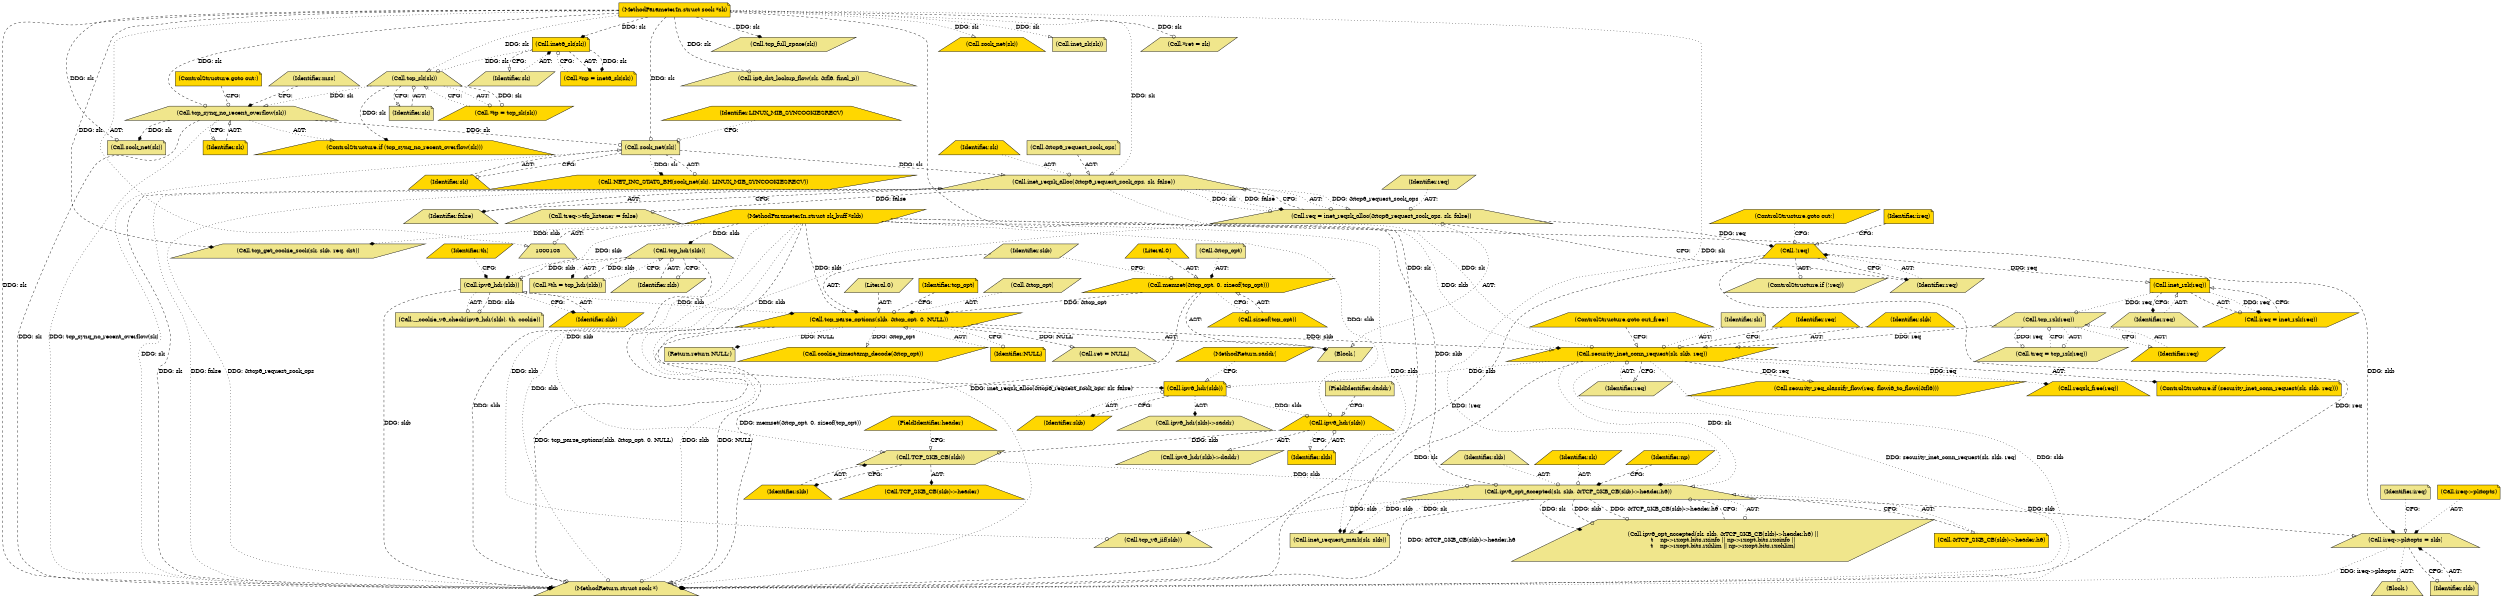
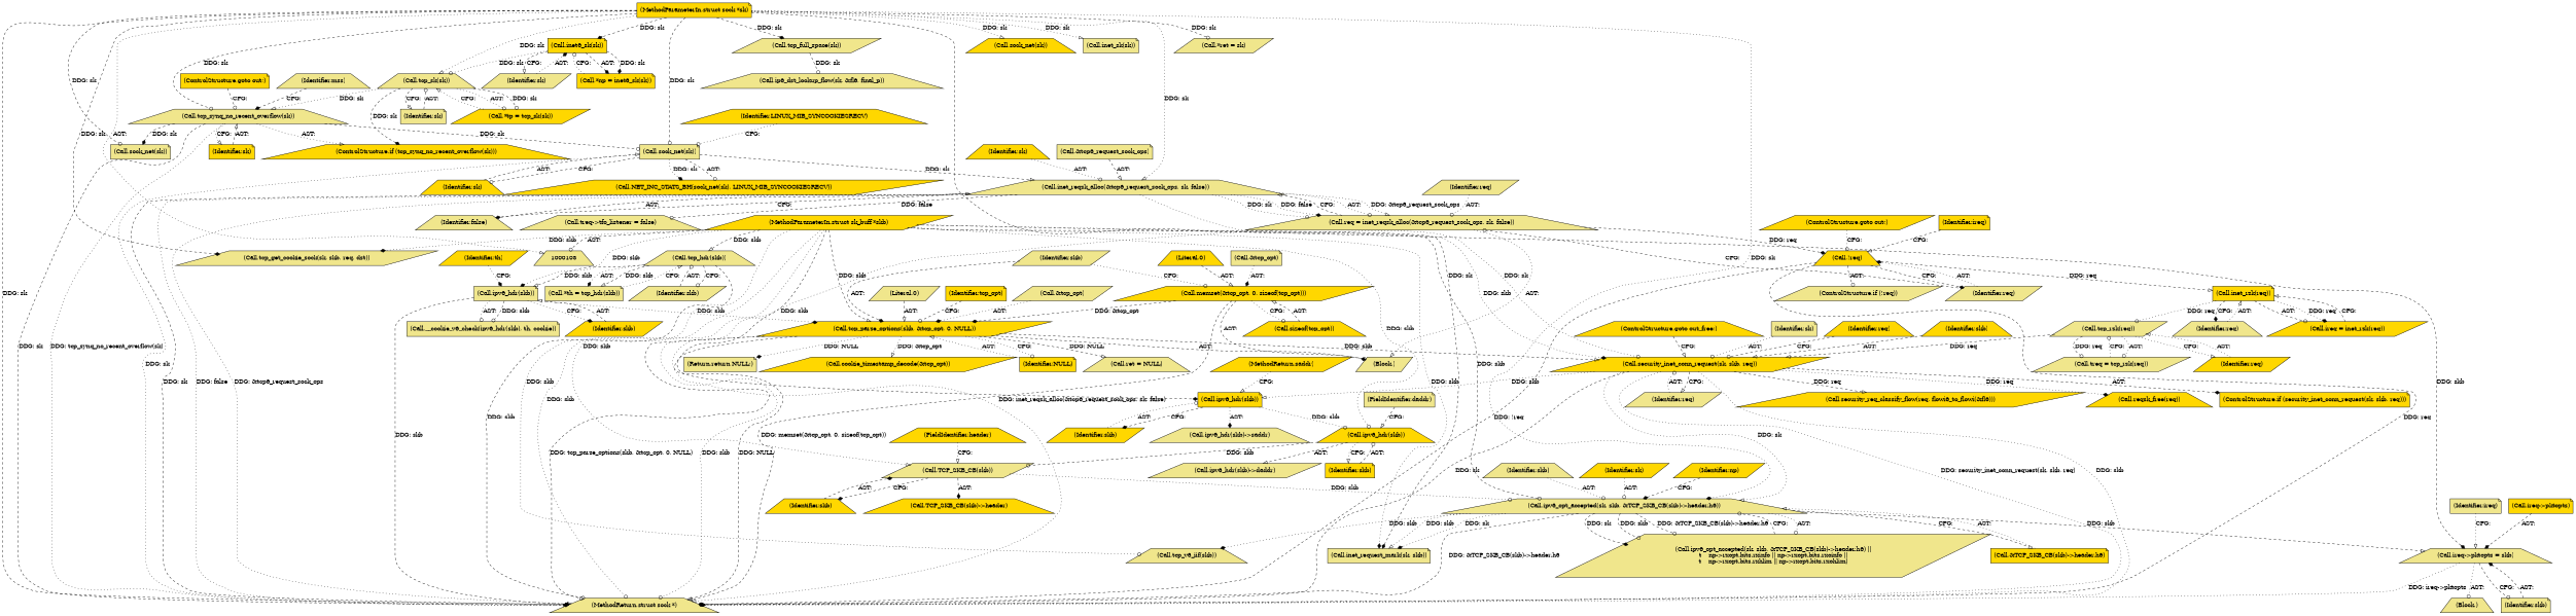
  digraph {
    node [fillcolor=khaki shape=trapezium style=filled]
    edge [arrowhead=odot style=dashed]
    n1 [label="(Call,ireq->pktopts = skb)"]
    n2 [label="(Identifier,skb)" shape=note]
    n3 [label="(Block,)"]
    n4 [label="(MethodReturn,struct sock *)"]
    n5 [label="(Call,ipv6_opt_accepted(sk, skb, &TCP_SKB_CB(skb)->header.h6))"]
    n6 [label="(Call,tcp_v6_iif(skb))"]
    n7 [label="(Call,inet_request_mark(sk, skb))" shape=note]
    n8 [label="(Call,ipv6_opt_accepted(sk, skb, &TCP_SKB_CB(skb)->header.h6) ||\n\t    np->rxopt.bits.rxinfo || np->rxopt.bits.rxoinfo ||\n\t    np->rxopt.bits.rxhlim || np->rxopt.bits.rxohlim)" shape=parallelogram]
    n9 [fillcolor=gold label="(Call,&TCP_SKB_CB(skb)->header.h6)" shape=note]
    n10 [fillcolor=gold label="(Call,security_inet_conn_request(sk, skb, req))" shape=parallelogram]
    n11 [fillcolor=gold label="(Call,ipv6_hdr(skb))" shape=note]
    n12 [fillcolor=gold label="(Call,security_req_classify_flow(req, flowi6_to_flowi(&fl6)))" shape=parallelogram]
    n13 [fillcolor=gold label="(Call,reqsk_free(req))"]
    n14 [fillcolor=gold label="(ControlStructure,if (security_inet_conn_request(sk, skb, req)))" shape=note]
    n15 [label="(Identifier,req)" shape=parallelogram]
    n16 [fillcolor=gold label="(Call,ipv6_hdr(skb))"]
    n17 [label="(Call,ipv6_hdr(skb)->saddr)"]
    n18 [fillcolor=gold label="(Identifier,skb)" shape=parallelogram]
    n19 [label="(Call,inet_reqsk_alloc(&tcp6_request_sock_ops, sk, false))"]
    n20 [label="(Call,req = inet_reqsk_alloc(&tcp6_request_sock_ops, sk, false))"]
    n21 [label="(Identifier,false)"]
    n22 [label="(Call,treq->tfo_listener = false)"]
    n23 [label="(Block,)" shape=parallelogram]
    n24 [fillcolor=gold label="(Call,!req)"]
    n25 [label="(Call,sock_net(sk))" shape=note]
    n26 [fillcolor=gold label="(Call,NET_INC_STATS_BH(sock_net(sk), LINUX_MIB_SYNCOOKIESRECV))" shape=parallelogram]
    n27 [fillcolor=gold label="(Identifier,sk)"]
    n28 [label="(Call,tcp_synq_no_recent_overflow(sk))"]
    n29 [label="(Call,sock_net(sk))" shape=note]
    n30 [fillcolor=gold label="(ControlStructure,if (tcp_synq_no_recent_overflow(sk)))"]
    n31 [fillcolor=gold label="(Identifier,sk)" shape=note]
    n32 [fillcolor=gold label="(MethodParameterIn,struct sock *sk)" shape=note]
    n33 [label="(Call,tcp_sk(sk))"]
    n34 [fillcolor=gold label="(Call,inet6_sk(sk))" shape=note]
    n35 [label="(Call,tcp_full_space(sk))" shape=parallelogram]
    n36 [label="(Call,tcp_get_cookie_sock(sk, skb, req, dst))" shape=parallelogram]
    n37 [fillcolor=gold label="(Call,sock_net(sk))"]
    n38 [label="(Call,inet_sk(sk))" shape=note]
    n39 [label="(Call,ip6_dst_lookup_flow(sk, &fl6, final_p))"]
    n40 [label="(Call,*ret = sk)" shape=parallelogram]
    1000103
    n42 [fillcolor=gold label="(Call,*tp = tcp_sk(sk))" shape=parallelogram]
    n43 [label="(Identifier,sk)" shape=note]
    n44 [label="(Identifier,sk)" shape=parallelogram]
    n45 [fillcolor=gold label="(Call,*np = inet6_sk(sk))" shape=note]
    n46 [fillcolor=gold label="(Call,tcp_parse_options(skb, &tcp_opt, 0, NULL))" shape=parallelogram]
    n47 [fillcolor=gold label="(Identifier,NULL)" shape=note]
    n48 [label="(Call,ret = NULL)"]
    n49 [label="(Return,return NULL;)" shape=note]
    n50 [fillcolor=gold label="(Call,cookie_timestamp_decode(&tcp_opt))" shape=parallelogram]
    n51 [label="(Call,ipv6_hdr(skb))" shape=note]
    n52 [label="(Call,__cookie_v6_check(ipv6_hdr(skb), th, cookie))" shape=note]
    n53 [fillcolor=gold label="(Identifier,skb)" shape=parallelogram]
    n54 [label="(Call,tcp_hdr(skb))"]
    n55 [label="(Identifier,skb)" shape=parallelogram]
    n56 [label="(Call,*th = tcp_hdr(skb))" shape=note]
    n57 [fillcolor=gold label="(MethodParameterIn,struct sk_buff *skb)" shape=parallelogram]
    n58 [label="(Call,TCP_SKB_CB(skb))" shape=parallelogram]
    n59 [fillcolor=gold label="(Call,TCP_SKB_CB(skb)->header)"]
    n60 [fillcolor=gold label="(Identifier,skb)"]
    n61 [fillcolor=gold label="(Identifier,skb)" shape=note]
    n62 [label="(Call,ipv6_hdr(skb)->daddr)" shape=parallelogram]
    n63 [fillcolor=gold label="(Call,memset(&tcp_opt, 0, sizeof(tcp_opt)))" shape=parallelogram]
    n64 [fillcolor=gold label="(Call,sizeof(tcp_opt))"]
    n65 [label="(Call,tcp_rsk(req))" shape=parallelogram]
    n66 [label="(Call,treq = tcp_rsk(req))" shape=parallelogram]
    n67 [fillcolor=gold label="(Identifier,req)" shape=parallelogram]
    n68 [fillcolor=gold label="(Call,inet_rsk(req))" shape=note]
    n69 [fillcolor=gold label="(Call,ireq = inet_rsk(req))" shape=parallelogram]
    n70 [label="(Identifier,req)"]
    n71 [label="(ControlStructure,if (!req))" shape=parallelogram]
    n72 [label="(Identifier,req)" shape=parallelogram]
    n73 [fillcolor=gold label="(ControlStructure,goto out_free;)"]
    n74 [label="(Identifier,skb)" shape=parallelogram]
    n75 [fillcolor=gold label="(ControlStructure,goto out;)" shape=note]
    n76 [label="(Identifier,skb)"]
    n77 [label="(Call,&tcp_opt)" shape=parallelogram]
    n78 [fillcolor=gold label="(Identifier,sk)"]
    n79 [fillcolor=gold label="(FieldIdentifier,header)"]
    n80 [label="(Call,&tcp6_request_sock_ops)" shape=note]
    n81 [fillcolor=gold label="(Identifier,LINUX_MIB_SYNCOOKIESRECV)"]
    n82 [label="(FieldIdentifier,daddr)" shape=note]
    n83 [label="(Identifier,ireq)" shape=note]
    n84 [label="(Identifier,sk)" shape=note]
    n85 [fillcolor=gold label="(Identifier,th)" shape=parallelogram]
    n86 [label="(Identifier,mss)"]
    n87 [fillcolor=gold label="(Identifier,sk)" shape=parallelogram]
    n88 [label="(Literal,0)" shape=parallelogram]
    n89 [fillcolor=gold label="(ControlStructure,goto out;)" shape=parallelogram]
    n90 [fillcolor=gold label="(Literal,0)"]
    n91 [fillcolor=gold label="(Call,ireq->pktopts)" shape=note]
    n92 [fillcolor=gold label="(Identifier,req)"]
    n93 [label="(Identifier,req)" shape=parallelogram]
    n94 [fillcolor=gold label="(Identifier,np)" shape=parallelogram]
    n95 [fillcolor=gold label="(Identifier,tcp_opt)" shape=note]
    n96 [fillcolor=gold label="(Identifier,ireq)" shape=note]
    n97 [fillcolor=gold label="(MethodReturn,saddr)" shape=parallelogram]
    n98 [fillcolor=gold label="(Identifier,skb)"]
    n99 [label="(Call,&tcp_opt)" shape=note]
    n1 -> n2 [label="CFG: "]
    n1 -> n3 [label="AST: " style=dotted]
    n1 -> n4 [arrowhead=diamond label="DDG: ireq->pktopts" style=dotted]
    n2 -> n1 [arrowhead=diamond label="AST: "]
    n5 -> n1 [arrowhead=onormal label="DDG: skb"]
    n5 -> n4 [label="DDG: &TCP_SKB_CB(skb)->header.h6"]
    n5 -> n6 [arrowhead=diamond label="DDG: skb" style=dotted]
    n5 -> n7 [arrowhead=diamond label="DDG: sk" style=dotted]
    n5 -> n7 [arrowhead=onormal label="DDG: skb" style=dotted]
    n5 -> n8 [label="AST: " style=dotted]
    n5 -> n8 [arrowhead=diamond label="DDG: sk"]
    n5 -> n8 [label="DDG: skb"]
    n5 -> n8 [label="DDG: &TCP_SKB_CB(skb)->header.h6"]
    n5 -> n9 [arrowhead=onormal label="CFG: "]
    n8 -> n5 [label="CFG: "]
    n9 -> n5 [arrowhead=onormal label="AST: " style=dotted]
    n10 -> n4 [label="DDG: sk"]
    n10 -> n4 [arrowhead=diamond label="DDG: security_inet_conn_request(sk, skb, req)" style=dotted]
    n10 -> n4 [arrowhead=diamond label="DDG: skb" style=dotted]
    n10 -> n5 [arrowhead=onormal label="DDG: sk" style=dotted]
    n10 -> n11 [arrowhead=onormal label="DDG: skb" style=dotted]
    n10 -> n12 [arrowhead=onormal label="DDG: req"]
    n10 -> n13 [arrowhead=diamond label="DDG: req" style=dotted]
    n10 -> n14 [arrowhead=diamond label="AST: "]
    n10 -> n15 [arrowhead=onormal label="CFG: "]
    n11 -> n16 [label="DDG: skb" style=dotted]
    n11 -> n17 [arrowhead=diamond label="AST: " style=dotted]
    n11 -> n18 [arrowhead=diamond label="CFG: "]
    n15 -> n10 [label="AST: " style=dotted]
    n16 -> n58 [label="DDG: skb"]
    n16 -> n61 [arrowhead=onormal label="CFG: " style=dotted]
    n16 -> n62 [arrowhead=onormal label="AST: "]
    n18 -> n11 [label="AST: " style=dotted]
    n19 -> n4 [arrowhead=onormal label="DDG: sk"]
    n19 -> n4 [arrowhead=onormal label="DDG: false" style=dotted]
    n19 -> n4 [arrowhead=onormal label="DDG: &tcp6_request_sock_ops" style=dotted]
    n19 -> n10 [label="DDG: sk" style=dotted]
    n19 -> n20 [label="AST: " style=dotted]
    n19 -> n20 [arrowhead=onormal label="DDG: &tcp6_request_sock_ops" style=dotted]
    n19 -> n20 [label="DDG: sk" style=dotted]
    n19 -> n20 [arrowhead=diamond label="DDG: false" style=dotted]
    n19 -> n21 [arrowhead=diamond label="CFG: "]
    n19 -> n22 [label="DDG: false"]
    n20 -> n4 [arrowhead=onormal label="DDG: inet_reqsk_alloc(&tcp6_request_sock_ops, sk, false)" style=dotted]
    n20 -> n19 [arrowhead=onormal label="CFG: "]
    n20 -> n23 [arrowhead=onormal label="AST: " style=dotted]
    n20 -> n24 [arrowhead=diamond label="DDG: req"]
    n21 -> n19 [arrowhead=onormal label="AST: "]
    n24 -> n4 [arrowhead=diamond label="DDG: !req"]
    n24 -> n4 [label="DDG: req"]
    n24 -> n68 [arrowhead=onormal label="DDG: req"]
    n24 -> n71 [label="AST: "]
    n24 -> n72 [arrowhead=diamond label="CFG: "]
    n25 -> n4 [arrowhead=diamond label="DDG: sk" style=dotted]
    n25 -> n19 [arrowhead=onormal label="DDG: sk"]
    n25 -> n26 [label="AST: "]
    n25 -> n26 [arrowhead=diamond label="DDG: sk" style=dotted]
    n25 -> n27 [label="CFG: "]
    n27 -> n25 [arrowhead=onormal label="AST: "]
    n28 -> n4 [arrowhead=diamond label="DDG: sk"]
    n28 -> n4 [label="DDG: tcp_synq_no_recent_overflow(sk)" style=dotted]
    n28 -> n25 [label="DDG: sk"]
    n28 -> n29 [arrowhead=diamond label="DDG: sk"]
    n28 -> n30 [arrowhead=onormal label="AST: " style=dotted]
    n28 -> n31 [arrowhead=onormal label="CFG: " style=dotted]
    n31 -> n28 [arrowhead=onormal label="AST: "]
    n32 -> n4 [arrowhead=onormal label="DDG: sk"]
    n32 -> n5 [arrowhead=diamond label="DDG: sk" style=dotted]
    n32 -> n7 [arrowhead=diamond label="DDG: sk"]
    n32 -> n19 [arrowhead=onormal label="DDG: sk" style=dotted]
    n32 -> n25 [label="DDG: sk"]
    n32 -> n28 [label="DDG: sk"]
    n32 -> n29 [label="DDG: sk"]
    n32 -> n33 [arrowhead=onormal label="DDG: sk" style=dotted]
    n32 -> n34 [arrowhead=diamond label="DDG: sk"]
    n32 -> n35 [arrowhead=diamond label="DDG: sk"]
    n32 -> n36 [arrowhead=diamond label="DDG: sk"]
    n32 -> n37 [arrowhead=onormal label="DDG: sk" style=dotted]
    n32 -> n38 [arrowhead=onormal label="DDG: sk" style=dotted]
-   n32 -> n39 [label="DDG: sk"]
+   n35 -> n39 [label="DDG: sk"]
    n32 -> n40 [label="DDG: sk"]
    n32 -> 1000103 [arrowhead=onormal label="AST: " style=dotted]
    n33 -> n28 [arrowhead=onormal label="DDG: sk" style=dotted]
    n33 -> n30 [arrowhead=diamond label="DDG: sk"]
    n33 -> n42 [label="AST: " style=dotted]
    n33 -> n42 [label="DDG: sk"]
    n33 -> n43 [arrowhead=onormal label="CFG: "]
    n34 -> n33 [label="DDG: sk" style=dotted]
    n34 -> n44 [arrowhead=onormal label="CFG: "]
    n34 -> n45 [arrowhead=diamond label="AST: "]
    n34 -> n45 [arrowhead=diamond label="DDG: sk"]
    n42 -> n33 [arrowhead=onormal label="CFG: " style=dotted]
    n43 -> n33 [label="AST: "]
    n44 -> n34 [arrowhead=diamond label="AST: " style=dotted]
    n45 -> n34 [label="CFG: " style=dotted]
    n46 -> n4 [label="DDG: tcp_parse_options(skb, &tcp_opt, 0, NULL)"]
    n46 -> n4 [label="DDG: skb" style=dotted]
    n46 -> n4 [arrowhead=onormal label="DDG: NULL"]
    n46 -> n10 [arrowhead=onormal label="DDG: skb"]
    n46 -> n23 [label="AST: "]
    n46 -> n47 [label="CFG: " style=dotted]
    n46 -> n48 [arrowhead=onormal label="DDG: NULL"]
    n46 -> n49 [arrowhead=diamond label="DDG: NULL" style=dotted]
    n46 -> n50 [arrowhead=onormal label="DDG: &tcp_opt" style=dotted]
    n47 -> n46 [arrowhead=onormal label="AST: " style=dotted]
    n51 -> n4 [arrowhead=diamond label="DDG: skb"]
    n51 -> n46 [arrowhead=diamond label="DDG: skb" style=dotted]
    n51 -> n52 [label="AST: " style=dotted]
    n51 -> n52 [label="DDG: skb"]
    n51 -> n53 [arrowhead=diamond label="CFG: " style=dotted]
    n53 -> n51 [arrowhead=onormal label="AST: "]
    n54 -> n4 [label="DDG: skb"]
    n54 -> n51 [arrowhead=onormal label="DDG: skb"]
    n54 -> n55 [label="CFG: "]
    n54 -> n56 [arrowhead=diamond label="AST: " style=dotted]
    n54 -> n56 [arrowhead=onormal label="DDG: skb"]
    n55 -> n54 [label="AST: "]
    n56 -> n54 [arrowhead=onormal label="CFG: " style=dotted]
    n57 -> n1 [arrowhead=diamond label="DDG: skb"]
    n57 -> n4 [label="DDG: skb" style=dotted]
    n57 -> n5 [label="DDG: skb"]
    n57 -> n6 [label="DDG: skb" style=dotted]
    n57 -> n7 [arrowhead=diamond label="DDG: skb" style=dotted]
    n57 -> n10 [arrowhead=diamond label="DDG: skb" style=dotted]
    n57 -> n11 [arrowhead=diamond label="DDG: skb"]
    n57 -> n16 [label="DDG: skb" style=dotted]
    n57 -> n36 [arrowhead=diamond label="DDG: skb" style=dotted]
    n57 -> 1000103 [label="AST: "]
    n57 -> n46 [arrowhead=onormal label="DDG: skb"]
    n57 -> n51 [arrowhead=diamond label="DDG: skb" style=dotted]
-   n57 -> n54 [arrowhead=diamond label="DDG: skb"]
+   n57 -> n54 [arrowhead=onormal label="DDG: skb"]
    n57 -> n58 [arrowhead=onormal label="DDG: skb" style=dotted]
    n58 -> n5 [label="DDG: skb" style=dotted]
    n58 -> n59 [arrowhead=diamond label="AST: "]
    n58 -> n60 [arrowhead=diamond label="CFG: "]
    n60 -> n58 [arrowhead=diamond label="AST: "]
    n61 -> n16 [label="AST: "]
    n63 -> n4 [arrowhead=onormal label="DDG: memset(&tcp_opt, 0, sizeof(tcp_opt))"]
    n63 -> n23 [arrowhead=diamond label="AST: "]
    n63 -> n46 [arrowhead=diamond label="DDG: &tcp_opt"]
    n63 -> n64 [label="CFG: " style=dotted]
    n64 -> n63 [arrowhead=onormal label="AST: "]
    n65 -> n10 [arrowhead=onormal label="DDG: req"]
    n65 -> n66 [label="AST: " style=dotted]
    n65 -> n66 [label="DDG: req"]
    n65 -> n67 [arrowhead=onormal label="CFG: " style=dotted]
    n66 -> n65 [label="CFG: " style=dotted]
    n67 -> n65 [arrowhead=onormal label="AST: " style=dotted]
    n68 -> n65 [label="DDG: req" style=dotted]
    n68 -> n69 [label="AST: "]
    n68 -> n69 [arrowhead=diamond label="DDG: req" style=dotted]
    n68 -> n70 [arrowhead=diamond label="CFG: "]
    n69 -> n68 [arrowhead=onormal label="CFG: "]
    n70 -> n68 [arrowhead=onormal label="AST: " style=dotted]
    n72 -> n20 [label="CFG: "]
    n72 -> n24 [arrowhead=diamond label="AST: " style=dotted]
    n73 -> n10 [arrowhead=onormal label="CFG: "]
    n74 -> n46 [arrowhead=diamond label="AST: "]
    n74 -> n63 [label="CFG: " style=dotted]
    n75 -> n28 [label="CFG: "]
    n76 -> n5 [label="AST: " style=dotted]
    n77 -> n46 [arrowhead=diamond label="AST: " style=dotted]
    n78 -> n19 [label="AST: " style=dotted]
    n79 -> n58 [arrowhead=onormal label="CFG: " style=dotted]
    n80 -> n19 [arrowhead=onormal label="AST: "]
    n81 -> n25 [label="CFG: " style=dotted]
    n82 -> n16 [arrowhead=onormal label="CFG: "]
    n83 -> n1 [arrowhead=onormal label="CFG: " style=dotted]
    n84 -> n10 [label="AST: " style=dotted]
    n85 -> n51 [arrowhead=diamond label="CFG: " style=dotted]
    n86 -> n28 [arrowhead=diamond label="CFG: "]
    n87 -> n5 [label="AST: " style=dotted]
    n88 -> n46 [arrowhead=onormal label="AST: "]
    n89 -> n24 [label="CFG: " style=dotted]
    n90 -> n63 [arrowhead=onormal label="AST: "]
-   n91 -> n1 [arrowhead=diamond label="AST: " style=dotted]
+   n91 -> n1 [arrowhead=diamond label="AST: "]
    n92 -> n10 [label="CFG: "]
    n93 -> n20 [label="AST: " style=dotted]
    n94 -> n5 [arrowhead=diamond label="CFG: "]
    n95 -> n46 [label="CFG: "]
    n96 -> n24 [arrowhead=onormal label="CFG: "]
    n97 -> n11 [arrowhead=onormal label="CFG: " style=dotted]
    n98 -> n10 [arrowhead=onormal label="AST: "]
    n99 -> n63 [arrowhead=diamond label="AST: " style=dotted]
  }
